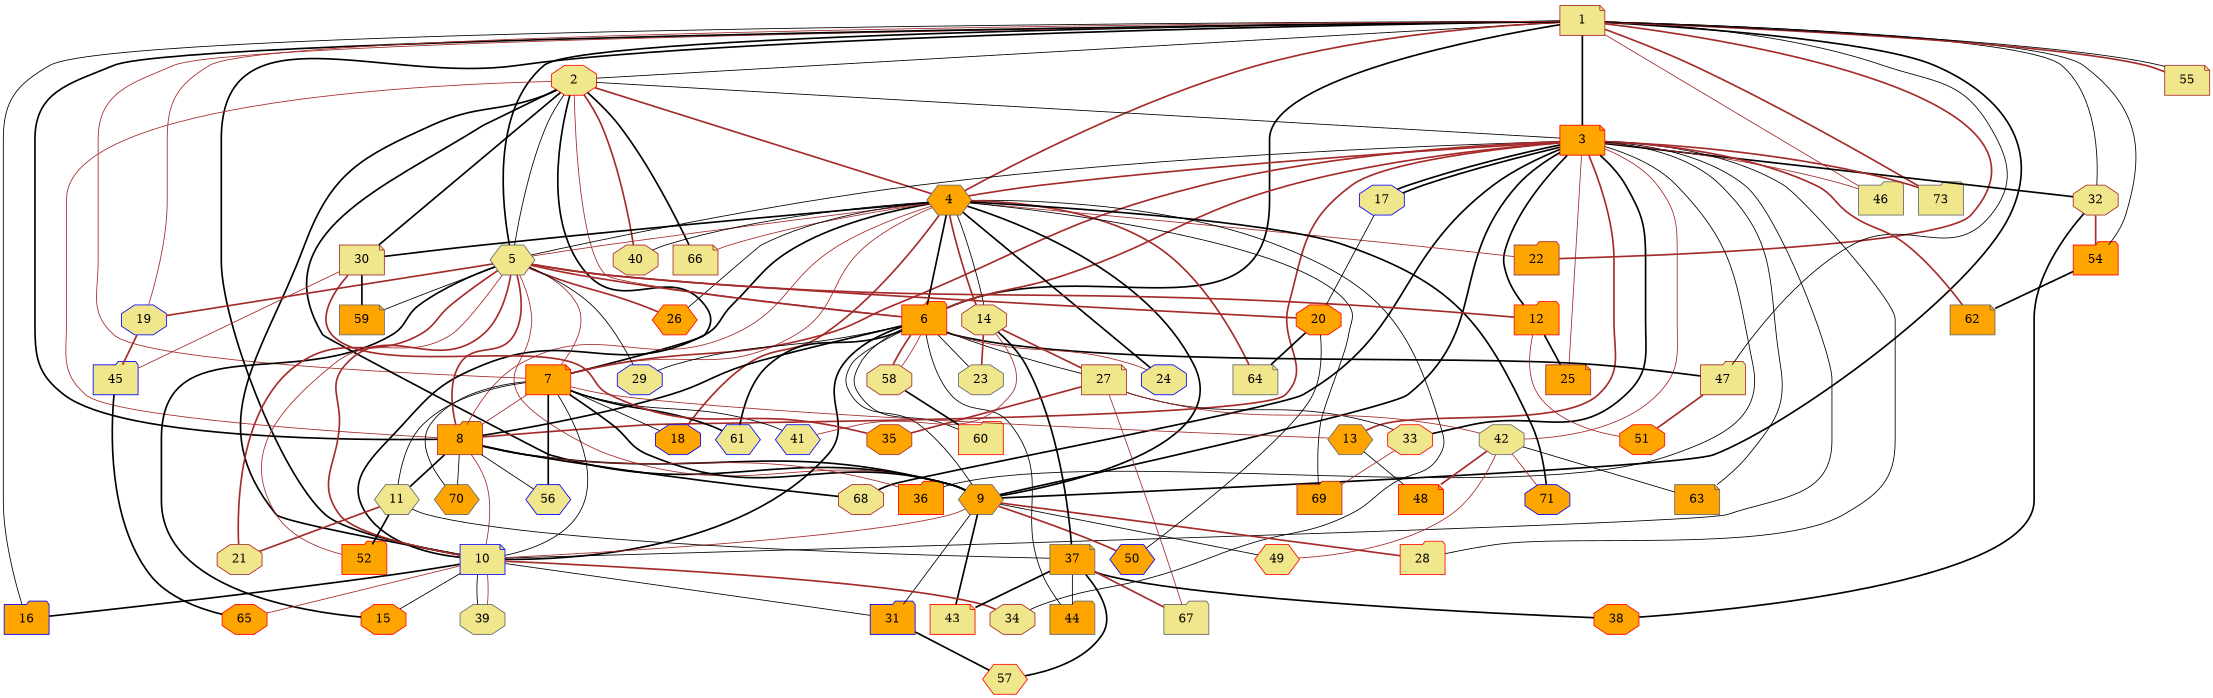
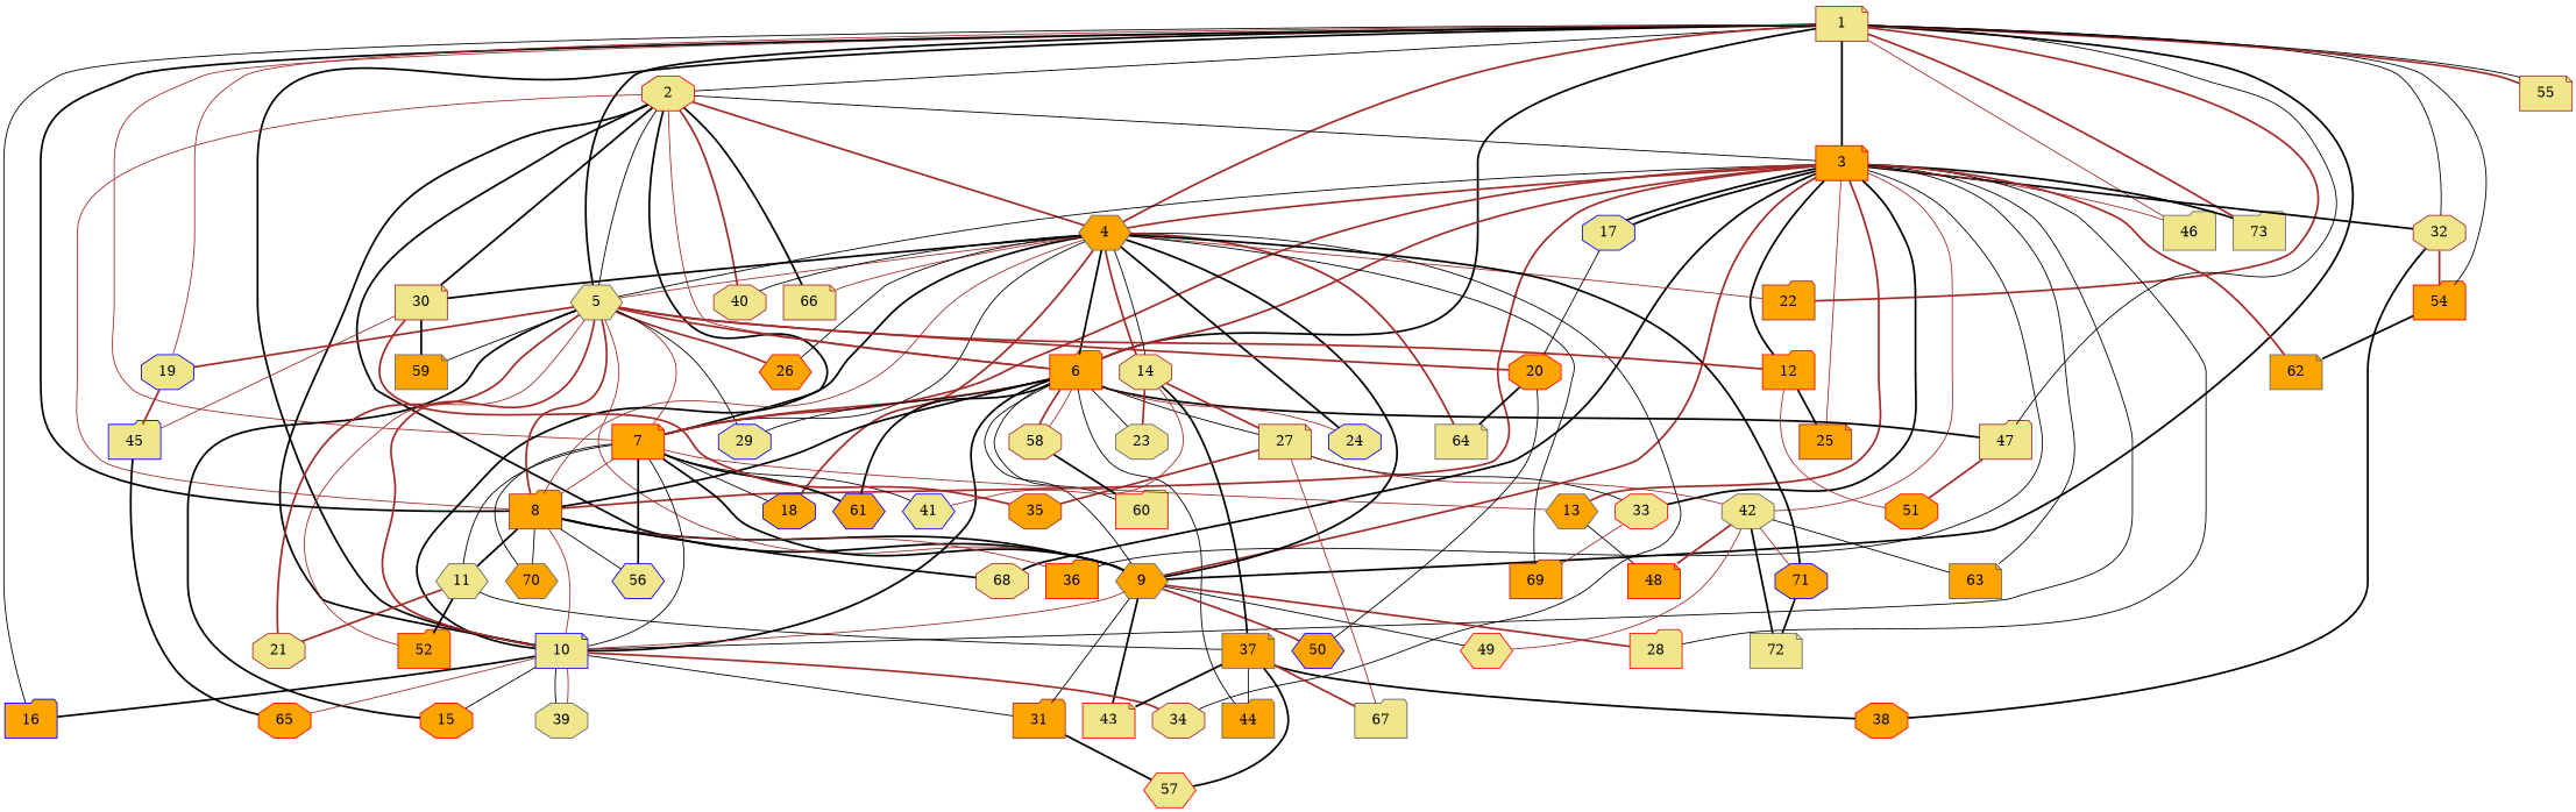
  graph {
    node [color=red fillcolor=khaki shape=octagon style=filled]
    edge [color=black style=bold]
    1 [color=brown shape=note]
    2
    3 [fillcolor=orange shape=note]
    4 [color=gray40 fillcolor=orange shape=hexagon]
    5 [color=gray40 shape=hexagon]
    6 [fillcolor=orange shape=folder]
    7 [fillcolor=orange shape=note]
    8 [color=brown fillcolor=orange shape=folder]
    9 [color=gray40 fillcolor=orange shape=hexagon]
    10 [color=blue shape=note]
    16 [color=blue fillcolor=orange shape=folder]
    19 [color=blue]
    22 [color=brown fillcolor=orange shape=folder]
    32 [color=brown]
    46 [color=gray40 shape=folder]
    47 [color=brown shape=folder]
    n17 [color=gray40 label=73 shape=folder]
    54 [fillcolor=orange shape=folder]
    55 [color=brown shape=note]
    30 [color=brown shape=note]
    40 [color=brown]
    66 [color=brown shape=note]
    12 [fillcolor=orange shape=folder]
    13 [color=gray40 fillcolor=orange shape=hexagon]
    17 [color=blue]
    25 [color=brown fillcolor=orange shape=note]
    28 [shape=folder]
    33
    36 [fillcolor=orange shape=folder]
    42 [color=gray40]
    62 [color=gray40 fillcolor=orange shape=note]
    63 [color=gray40 fillcolor=orange shape=note]
    68 [color=brown]
    14 [color=brown]
    18 [color=blue fillcolor=orange]
    24 [color=blue]
    26 [fillcolor=orange shape=hexagon]
    34 [color=brown]
    64 [color=gray40 shape=note]
    69 [color=brown fillcolor=orange shape=folder]
    71 [color=blue fillcolor=orange]
    15 [fillcolor=orange]
    20 [fillcolor=orange]
    21 [color=brown]
    29 [color=blue]
    52 [fillcolor=orange shape=folder]
    59 [color=gray40 fillcolor=orange shape=note]
    23 [color=gray40]
    27 [color=brown shape=note]
    44 [color=gray40 fillcolor=orange shape=folder]
    58 [color=brown]
    60 [shape=folder]
-   61 [color=blue shape=hexagon]
+   61 [color=blue fillcolor=orange shape=hexagon]
    11 [color=gray40 shape=hexagon]
    41 [color=blue shape=hexagon]
    56 [color=blue shape=hexagon]
    70 [color=gray40 fillcolor=orange shape=hexagon]
-   31 [color=blue fillcolor=orange shape=folder]
+   31 [color=brown fillcolor=orange shape=folder]
    43 [shape=note]
    49 [shape=hexagon]
    50 [color=blue fillcolor=orange shape=hexagon]
    39 [color=gray40]
    65 [fillcolor=orange]
    45 [color=blue shape=folder]
    38 [fillcolor=orange]
    51 [fillcolor=orange]
    35 [color=brown fillcolor=orange]
    48 [fillcolor=orange shape=note]
+   72 [color=gray40 shape=note]
    37 [color=gray40 fillcolor=orange shape=note]
    67 [color=gray40 shape=folder]
    57 [shape=hexagon]
    1 -- 2 [style=solid]
    1 -- 3
    1 -- 4 [color=brown]
    1 -- 5
    1 -- 6
    1 -- 7 [color=brown style=solid]
    1 -- 8
    1 -- 9
    1 -- 10
    1 -- 16 [style=solid]
    1 -- 19 [color=brown style=solid]
    1 -- 22 [color=brown]
    1 -- 32 [style=solid]
    1 -- 46 [color=brown style=solid]
    1 -- 47 [style=solid]
    1 -- n17 [color=brown]
    1 -- 54 [style=solid]
    1 -- 55 [color=brown]
    1 -- 55 [style=solid]
    2 -- 3 [style=solid]
    2 -- 4 [color=brown]
    2 -- 5 [style=solid]
    2 -- 6 [color=brown style=solid]
    2 -- 7
    2 -- 8 [color=brown style=solid]
    2 -- 9
    2 -- 10
    2 -- 30
    2 -- 40 [color=brown]
    2 -- 66
    3 -- 4 [color=brown]
    3 -- 5 [style=solid]
    3 -- 6 [color=brown]
    3 -- 7 [color=brown]
    3 -- 8 [color=brown]
-   3 -- 9
+   3 -- 9 [color=brown]
    3 -- 10 [style=solid]
    3 -- 32
    3 -- 46 [color=brown style=solid]
-   3 -- n17 [color=brown]
+   3 -- n17
    3 -- 12
    3 -- 13 [color=brown]
    3 -- 17
    3 -- 17
    3 -- 25 [color=brown style=solid]
    3 -- 28 [style=solid]
    3 -- 33
    3 -- 36 [style=solid]
    3 -- 42 [color=brown style=solid]
    3 -- 62 [color=brown]
    3 -- 63 [style=solid]
    3 -- 68
    4 -- 5 [color=brown style=solid]
    4 -- 6
-   4 -- 7 [color=brown style=solid]
+   4 -- 7 [style=solid]
    4 -- 8 [color=brown style=solid]
    4 -- 9
    4 -- 10
    4 -- 22 [color=brown style=solid]
    4 -- 30
    4 -- 40 [style=solid]
    4 -- 66 [color=brown style=solid]
    4 -- 14 [color=brown]
    4 -- 14 [style=solid]
    4 -- 18 [color=brown]
    4 -- 24
    4 -- 26 [style=solid]
    4 -- 34 [style=solid]
    4 -- 64 [color=brown]
    4 -- 69 [style=solid]
    4 -- 71
    5 -- 6 [color=brown]
    5 -- 7 [color=brown style=solid]
    5 -- 8 [color=brown]
    5 -- 9 [color=brown style=solid]
    5 -- 10 [color=brown]
    5 -- 19 [color=brown]
    5 -- 12 [color=brown]
    5 -- 26 [color=brown]
    5 -- 15
    5 -- 20 [color=brown]
    5 -- 21 [color=brown]
    5 -- 29 [style=solid]
    5 -- 52 [color=brown style=solid]
    5 -- 59 [style=solid]
+   6 -- 7 [color=brown]
    6 -- 8
    6 -- 9 [style=solid]
    6 -- 10
    6 -- 47
    6 -- 24 [color=brown style=solid]
    6 -- 29 [style=solid]
    6 -- 23 [style=solid]
    6 -- 27 [style=solid]
    6 -- 44 [style=solid]
    6 -- 58 [color=brown]
    6 -- 58 [color=brown style=solid]
    6 -- 60 [style=solid]
    6 -- 61
    7 -- 8 [color=brown style=solid]
    7 -- 9
    7 -- 10 [style=solid]
    7 -- 13 [color=brown style=solid]
    7 -- 18 [style=solid]
    7 -- 61
    7 -- 11 [style=solid]
    7 -- 41 [style=solid]
    7 -- 56
    7 -- 70 [style=solid]
    8 -- 9
    8 -- 10 [color=brown style=solid]
    8 -- 36 [color=brown style=solid]
    8 -- 68
    8 -- 11
    8 -- 56 [style=solid]
    8 -- 70 [style=solid]
    9 -- 10 [color=brown style=solid]
    9 -- 28 [color=brown]
    9 -- 31 [style=solid]
    9 -- 43
    9 -- 49 [style=solid]
    9 -- 50 [color=brown]
    10 -- 16
    10 -- 34 [color=brown]
    10 -- 15 [style=solid]
    10 -- 31 [style=solid]
    10 -- 39 [style=solid]
    10 -- 39 [color=brown style=solid]
    10 -- 65 [color=brown style=solid]
    19 -- 45 [color=brown]
    32 -- 54 [color=brown]
    32 -- 38
    47 -- 51 [color=brown]
    54 -- 62
    30 -- 59
    30 -- 45 [color=brown style=solid]
    30 -- 35 [color=brown]
    12 -- 25
    12 -- 51 [color=brown style=solid]
    13 -- 48 [style=solid]
    17 -- 20 [style=solid]
    33 -- 69 [color=brown style=solid]
    42 -- 63 [style=solid]
    42 -- 71 [color=brown style=solid]
    42 -- 49 [color=brown style=solid]
    42 -- 48 [color=brown]
+   42 -- 72
    14 -- 23 [color=brown]
    14 -- 27 [color=brown]
    14 -- 41 [color=brown style=solid]
    14 -- 37
+   71 -- 72
    20 -- 64
    20 -- 50 [style=solid]
    27 -- 33 [style=solid]
    27 -- 42 [color=brown style=solid]
    27 -- 35 [color=brown]
    27 -- 67 [color=brown style=solid]
    58 -- 60
    11 -- 21 [color=brown]
    11 -- 52
    11 -- 37 [style=solid]
    31 -- 57
    45 -- 65
    37 -- 44 [style=solid]
    37 -- 43
    37 -- 38
    37 -- 67 [color=brown]
    37 -- 57
  }
